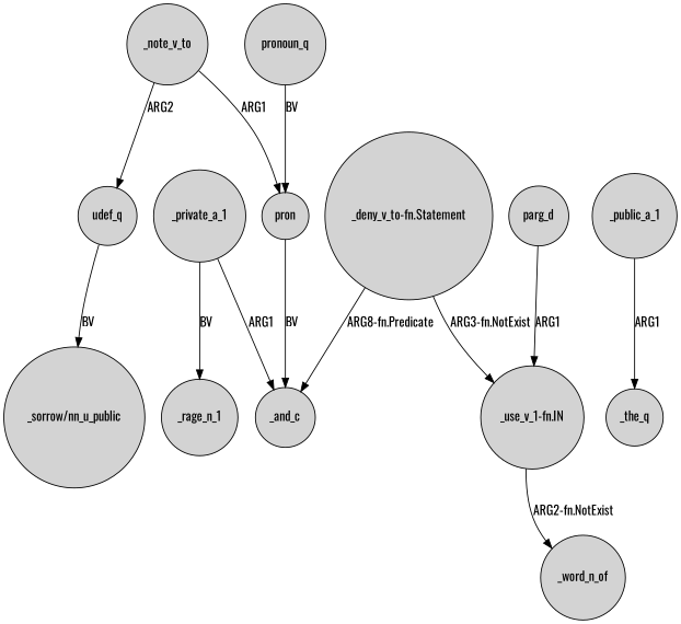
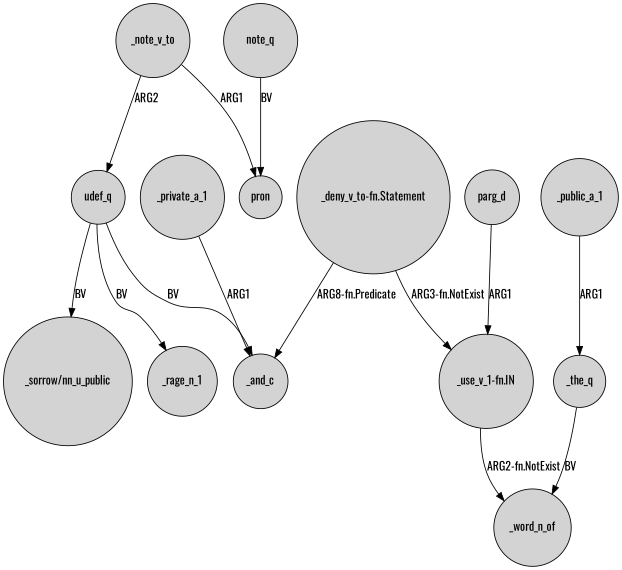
  digraph {
    fontname=Oswald
    node [fontname=Oswald shape=circle style=filled]
    edge [fontname=Oswald]
    _note_v_to
    pron
    udef_q
    _the_q
    _word_n_of
    "_use_v_1-fn.IN"
    "_deny_v_to-fn.Statement"
    _and_c
    parg_d
    _rage_n_1
    n11 [label="_sorrow/nn_u_public"]
    _public_a_1
    _private_a_1
-   pronoun_q
+   pronoun_q [label=note_q]
    _note_v_to -> pron [label=ARG1]
    _note_v_to -> udef_q [label=ARG2]
-   pron -> _and_c [label=BV]
-   _private_a_1 -> _rage_n_1 [label=BV]
+   udef_q -> _and_c [label=BV]
+   udef_q -> _rage_n_1 [label=BV]
    udef_q -> n11 [label=BV]
+   _the_q -> _word_n_of [label=BV]
    "_use_v_1-fn.IN" -> _word_n_of [label="ARG2-fn.NotExist"]
    "_deny_v_to-fn.Statement" -> "_use_v_1-fn.IN" [label="ARG3-fn.NotExist"]
    "_deny_v_to-fn.Statement" -> _and_c [label="ARG8-fn.Predicate"]
    parg_d -> "_use_v_1-fn.IN" [label=ARG1]
    _public_a_1 -> _the_q [label=ARG1]
    _private_a_1 -> _and_c [label=ARG1]
    pronoun_q -> pron [label=BV]
  }
